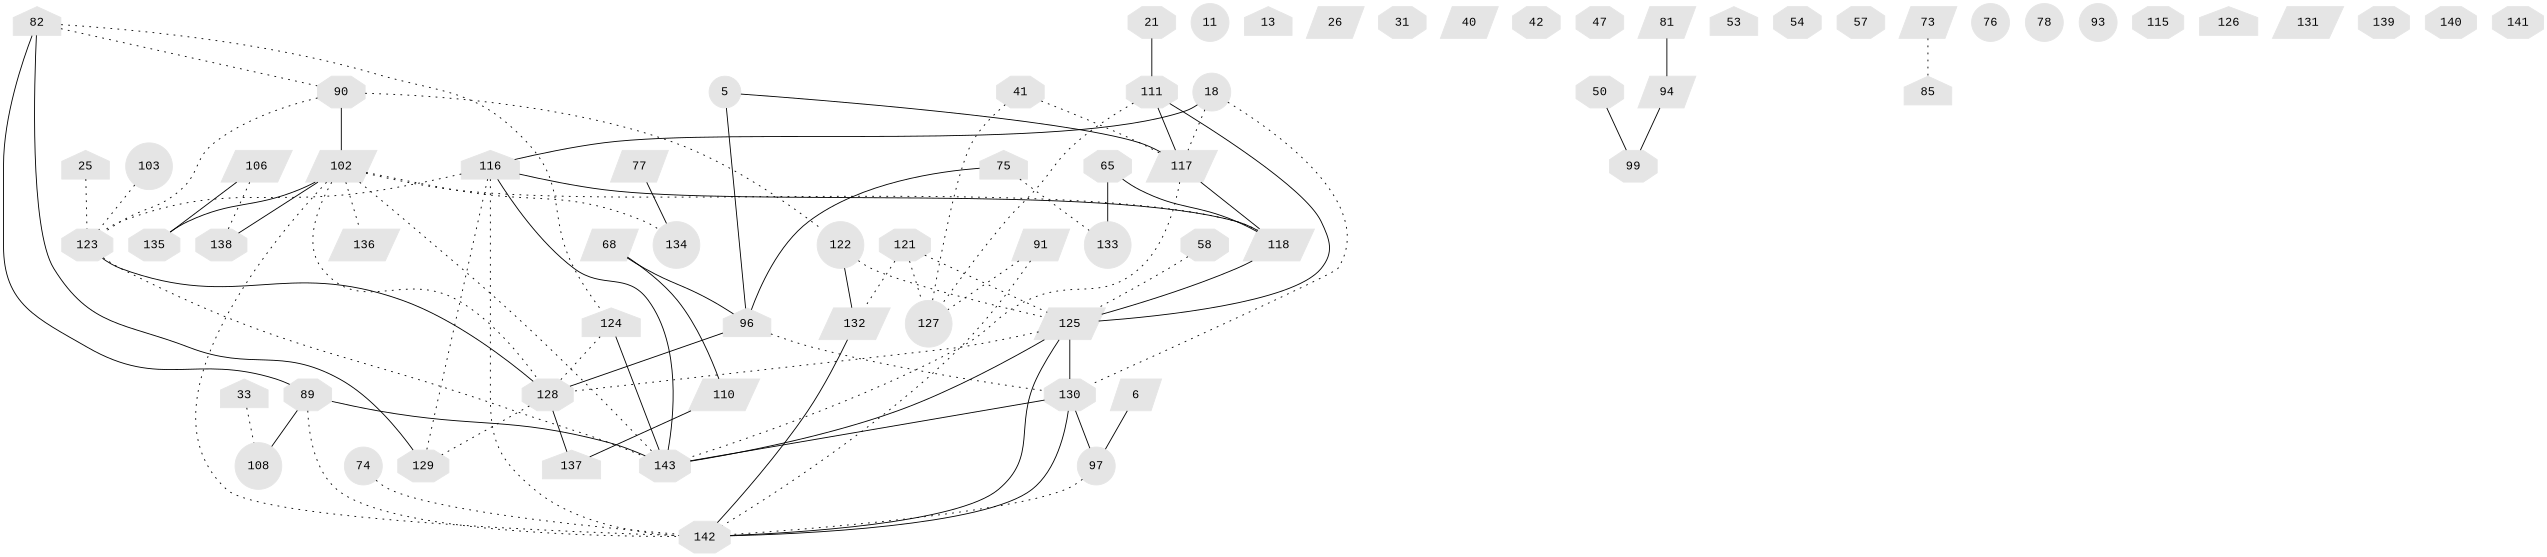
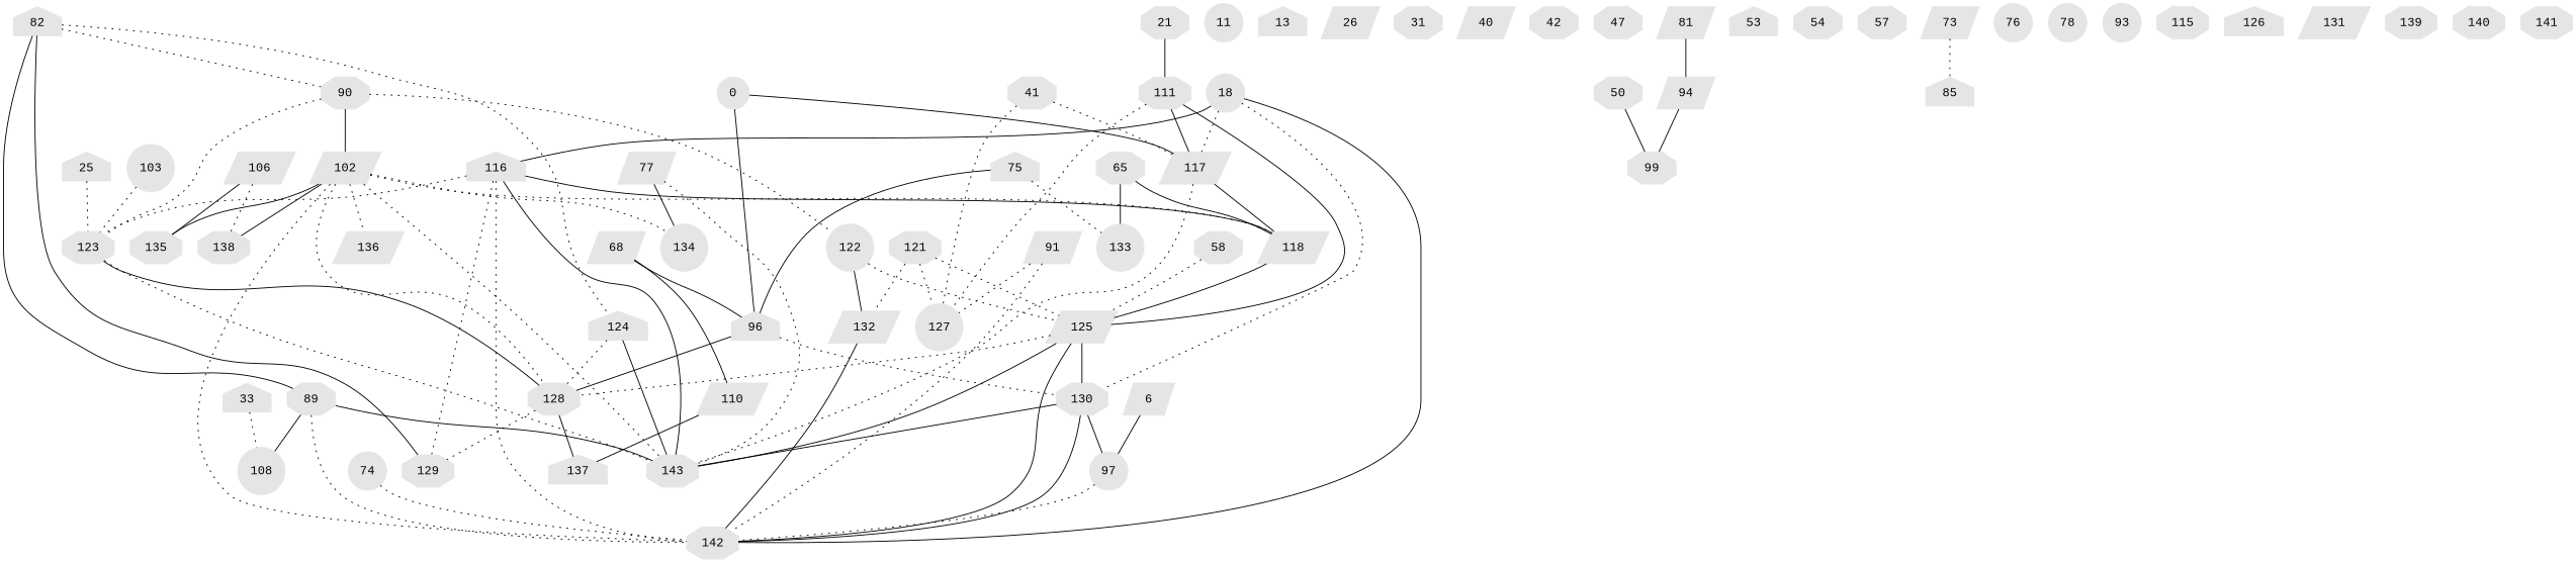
  graph {
    fontname="Liberation Mono"
    node [color=gray90 fontname="Liberation Mono" shape=octagon style=filled]
    edge [fontname="Liberation Mono" style=solid]
    96 [shape=house super="+9"]
    130 [super="+109"]
    128 [super="+15+67+105"]
-   5 [shape=circle]
+   5 [shape=circle label=0]
    117 [shape=parallelogram super="+88"]
    118 [shape=parallelogram]
    143 [super="+84+114"]
    6 [shape=parallelogram]
    97 [shape=circle]
    142 [super="+63+119+100+120"]
    11 [shape=circle]
    13 [shape=house]
    116 [shape=house super="+56+113"]
    123 [super="+70"]
    129 [super="+16+107"]
    18 [shape=circle]
    21
    111
    127 [shape=circle]
    125 [shape=parallelogram super="+38+24+104+112"]
    25 [shape=house]
    26 [shape=parallelogram]
    31
    33 [shape=house]
    108 [shape=circle]
    40 [shape=parallelogram]
    41
    42
    47
    99 [super="+34"]
    50
    53 [shape=house]
    54
    57
    58
    65
    133 [shape=circle]
    68 [shape=parallelogram]
    110 [shape=parallelogram]
    137 [shape=house super="+60+48"]
    73 [shape=parallelogram]
    85 [shape=house]
    74 [shape=circle]
    75 [shape=house super="+22"]
    76 [shape=circle]
    77 [shape=parallelogram]
    134 [shape=circle]
    78 [shape=circle]
    81 [shape=parallelogram]
    94 [shape=parallelogram]
    89 [super="+79+80"]
    82 [shape=house]
    90 [super="+28+45"]
    124 [shape=house super="+95"]
    102 [shape=parallelogram super="+69+86+62+101"]
    122 [shape=circle super="+98"]
    135
    136 [shape=parallelogram]
    138
    132 [shape=parallelogram super="+87"]
    91 [shape=parallelogram super="+72"]
    93 [shape=circle]
    103 [shape=circle]
    106 [shape=parallelogram]
    115
    121
    126 [shape=house]
    131 [shape=parallelogram]
    139
    140
    141
    96 -- 130 [style=dotted weight=3]
    96 -- 128 [weight=4]
    130 -- 143
    130 -- 97
    130 -- 142
    128 -- 129 [style=dotted]
    128 -- 137
    5 -- 96 [weight=2]
    5 -- 117
    117 -- 118
    117 -- 143 [style=dotted]
    118 -- 125
    6 -- 97
    97 -- 142 [style=dotted]
    116 -- 118
    116 -- 143
    116 -- 142 [style=dotted weight=2]
    116 -- 123 [style=dotted]
    116 -- 129 [style=dotted weight=2]
    123 -- 128
    123 -- 143 [style=dotted]
    18 -- 130 [style=dotted]
    18 -- 117 [style=dotted weight=2]
+   18 -- 142
    18 -- 116
    21 -- 111
    111 -- 117
    111 -- 127 [style=dotted]
    111 -- 125
    125 -- 130 [weight=2]
    125 -- 128 [style=dotted weight=2]
    125 -- 143
    125 -- 142 [weight=2]
    25 -- 123 [style=dotted]
    33 -- 108 [style=dotted]
    41 -- 117 [style=dotted]
    41 -- 127 [style=dotted]
    50 -- 99
    58 -- 125 [style=dotted]
    65 -- 118
    65 -- 133
    68 -- 96
    68 -- 110
    110 -- 137
    73 -- 85 [style=dotted]
    74 -- 142 [style=dotted]
    75 -- 96
    75 -- 133 [style=dotted]
+   77 -- 143 [style=dotted]
    77 -- 134
    81 -- 94
    94 -- 99
    89 -- 143
    89 -- 142 [style=dotted]
    89 -- 108
    82 -- 129 [weight=2]
    82 -- 89
    82 -- 90 [style=dotted]
    82 -- 124 [style=dotted]
    90 -- 123 [style=dotted weight=2]
    90 -- 102 [weight=3]
    90 -- 122 [style=dotted]
    124 -- 128 [style=dotted]
    124 -- 143
    102 -- 128 [style=dotted weight=2]
    102 -- 118 [style=dotted]
    102 -- 143 [style=dotted]
    102 -- 142 [style=dotted weight=3]
    102 -- 134 [style=dotted]
    102 -- 135
    102 -- 136 [style=dotted]
    102 -- 138
    122 -- 125 [style=dotted weight=2]
    122 -- 132
    132 -- 142
    91 -- 142 [style=dotted]
    91 -- 127 [style=dotted]
    103 -- 123 [style=dotted]
    106 -- 135
    106 -- 138 [style=dotted]
    121 -- 127 [style=dotted]
    121 -- 125 [style=dotted]
    121 -- 132 [style=dotted]
  }
